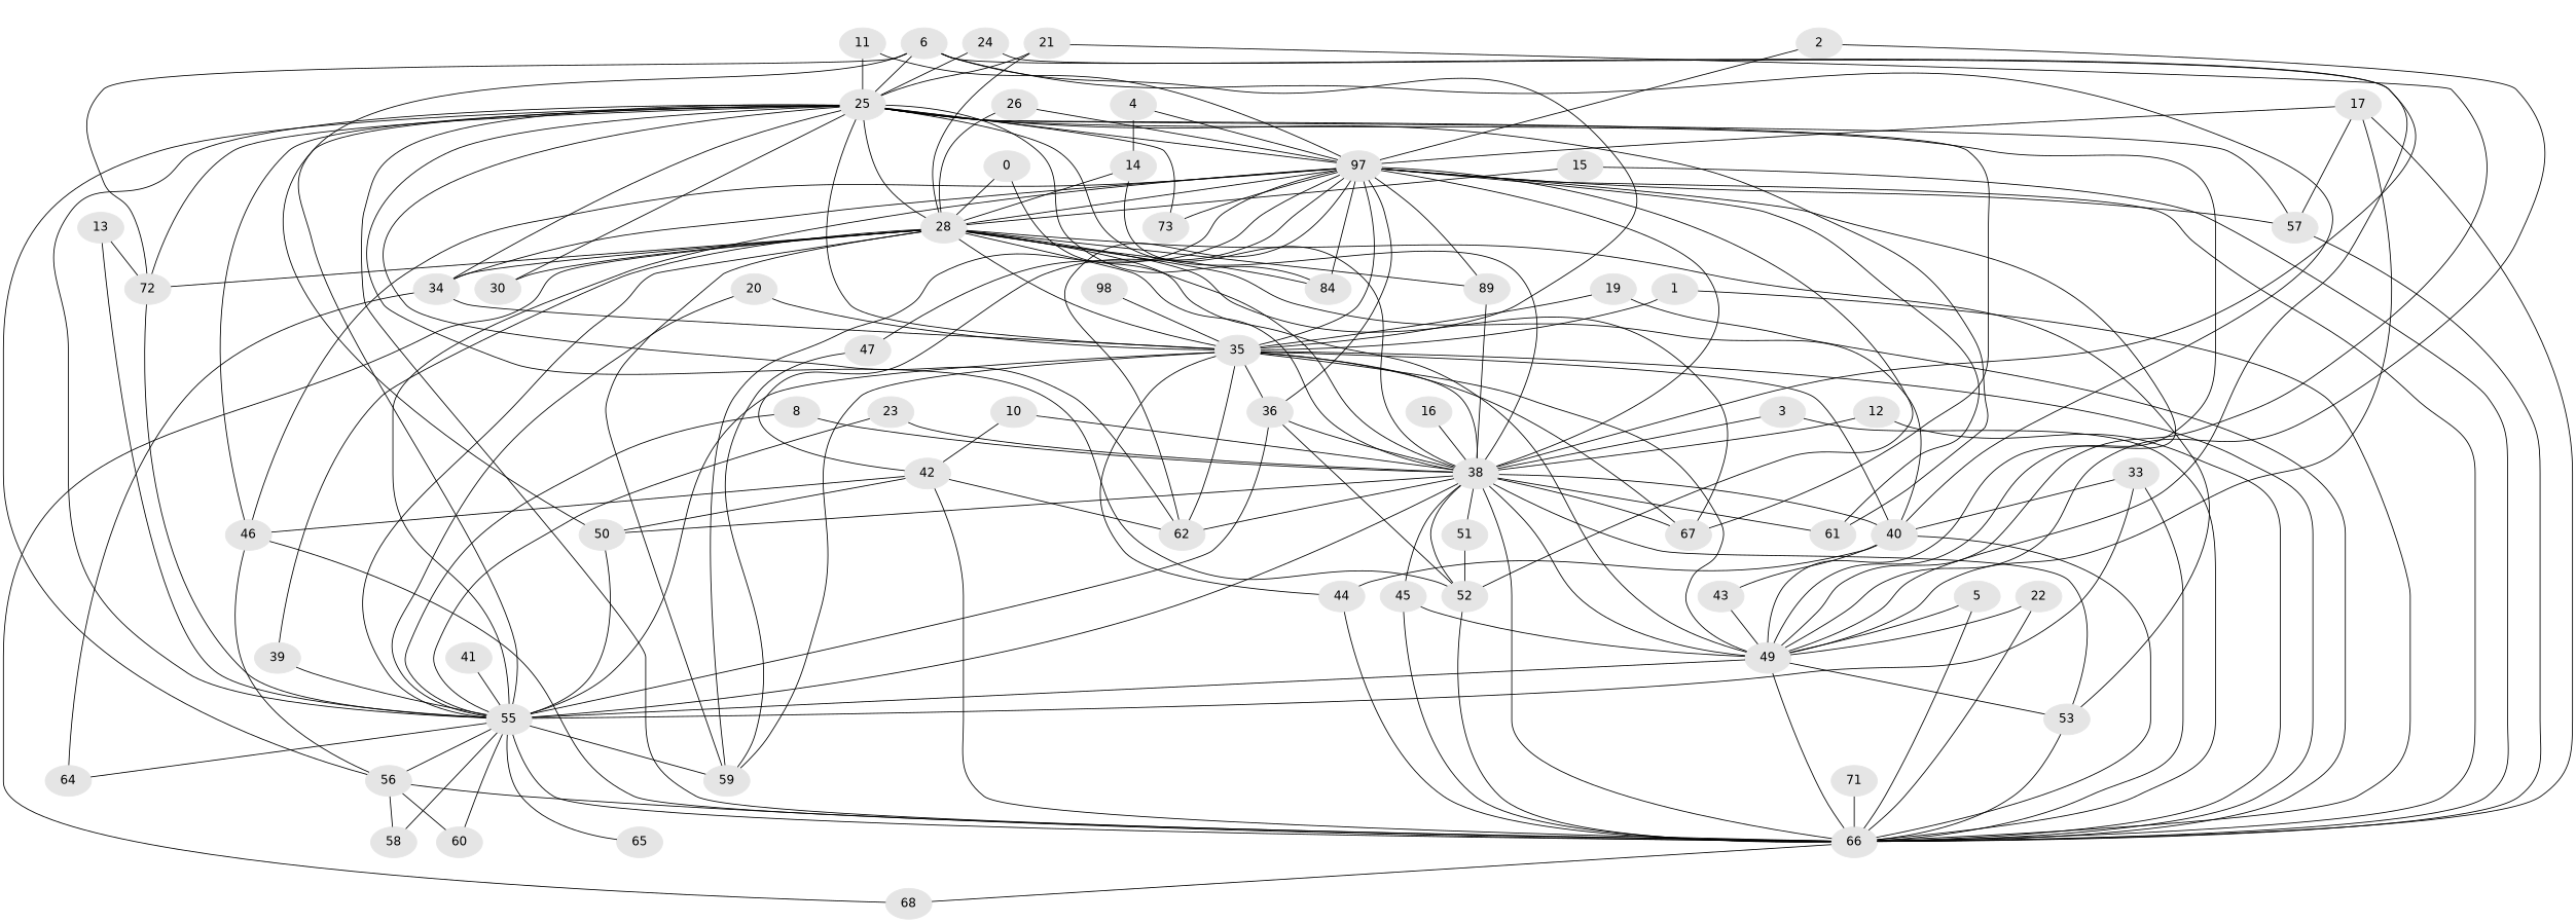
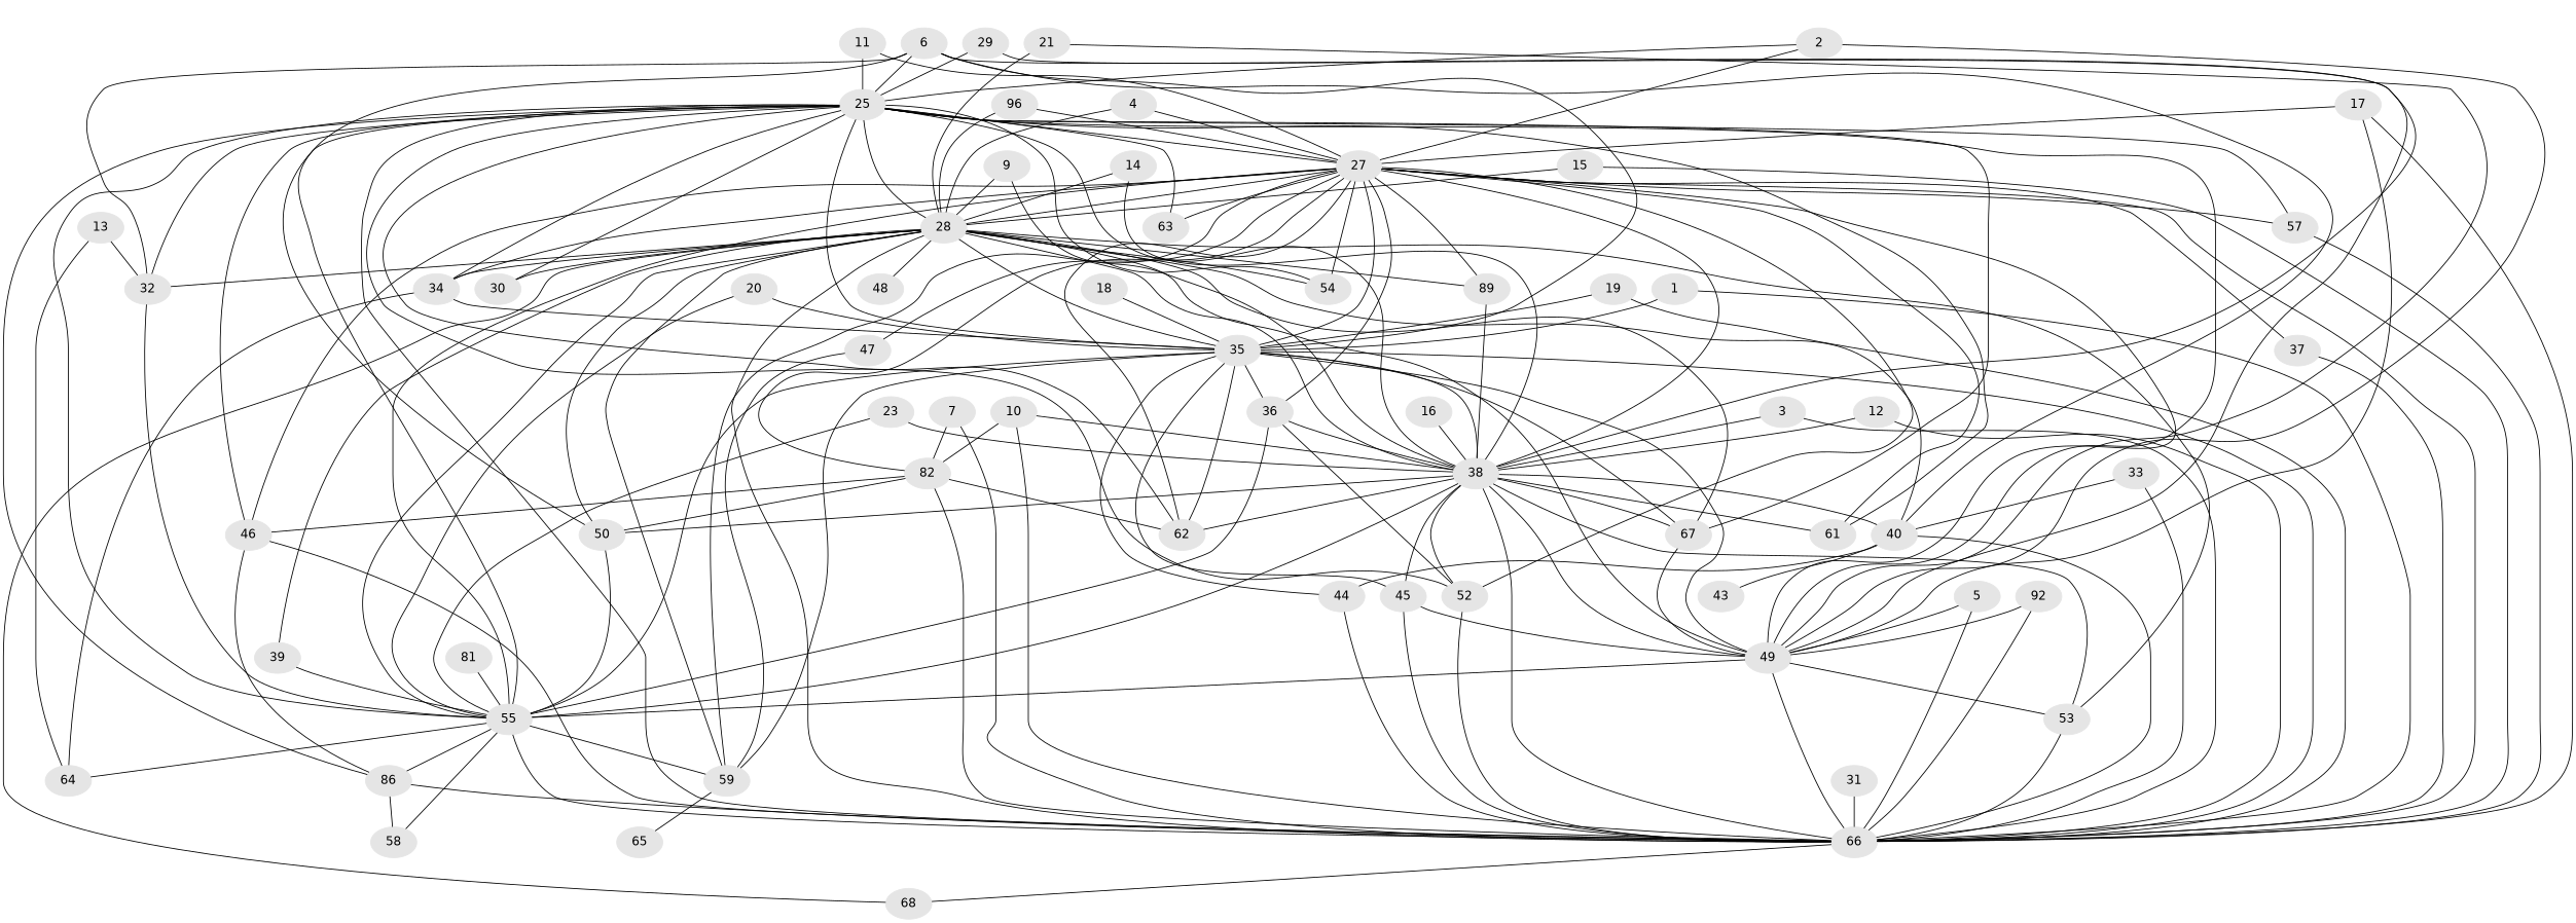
  graph {
    fontname="DejaVu Sans"
    node [color=gray90 fontname="DejaVu Sans" style=filled]
    edge [fontname="DejaVu Sans" weight=1.0]
    1
    35
    66
    49
    38
    40
    55
    62
    67
    36
    59
    44
    68
    2
    25
-   27 [label=97]
+   27
    28
-   32 [label=72]
+   32
    57
    30
    34
    46
    50
    52
-   54 [label=84]
-   56
+   54
+   56 [label=86]
    61
-   63 [label=73]
-   42
+   63
+   42 [label=82]
    n30 [label=89]
+   37
    47
    53
    3
    45
-   51
    4
    39
+   48
    5
    6
    43
    64
    58
-   60
    65
-   8
-   9 [label=0]
+   7
+   9
    10
    11
    12
    13
    14
    15
    16
    17
-   18 [label=98]
+   18
    19
    20
    21
-   22
+   22 [label=92]
    23
-   24
-   26
-   31 [label=71]
+   24 [label=29]
+   26 [label=96]
+   31
    33
-   41
+   41 [label=81]
    1 -- 35
    1 -- 66
    35 -- 66 [weight=2.0]
    35 -- 49
    35 -- 38 [weight=2.0]
-   35 -- 40
+   35 -- 45
    35 -- 55
    35 -- 62
    35 -- 67
    35 -- 36
    35 -- 59
    35 -- 44
    66 -- 68
    49 -- 66
    49 -- 55 [weight=2.0]
    49 -- 53
    38 -- 66 [weight=3.0]
    38 -- 49 [weight=2.0]
    38 -- 40
    38 -- 55 [weight=2.0]
    38 -- 62
    38 -- 67
    38 -- 50
    38 -- 52
    38 -- 61
    38 -- 53
    38 -- 45
-   38 -- 51
    40 -- 66
    40 -- 44
    40 -- 43
    55 -- 66 [weight=2.0]
    55 -- 59
    55 -- 56
    55 -- 64
    55 -- 58
-   55 -- 60
-   55 -- 65
+   59 -- 65
    36 -- 38
    36 -- 55
    36 -- 52
    44 -- 66
    2 -- 49
-   21 -- 25
+   2 -- 25
    2 -- 27
    25 -- 35 [weight=3.0]
    25 -- 66
    25 -- 49 [weight=2.0]
    25 -- 38 [weight=3.0]
    25 -- 55
    25 -- 62
    25 -- 67 [weight=2.0]
    25 -- 27 [weight=2.0]
    25 -- 28 [weight=2.0]
    25 -- 32
    25 -- 57
    25 -- 30
    25 -- 34
    25 -- 46
    25 -- 50
    25 -- 52
    25 -- 54
    25 -- 56 [weight=2.0]
    25 -- 61
    25 -- 63
    27 -- 35 [weight=3.0]
    27 -- 66 [weight=2.0]
    27 -- 49 [weight=2.0]
    27 -- 38 [weight=4.0]
    27 -- 55 [weight=2.0]
    27 -- 62
    27 -- 36
    27 -- 59
    27 -- 28 [weight=3.0]
    27 -- 57 [weight=2.0]
    27 -- 34 [weight=2.0]
    27 -- 46
    27 -- 52
    27 -- 54
    27 -- 61
    27 -- 63
    27 -- 42 [weight=2.0]
    27 -- n30
+   27 -- 37
    27 -- 47
    28 -- 35
+   28 -- 66
    28 -- 49
    28 -- 38 [weight=2.0]
    28 -- 40
    28 -- 55
    28 -- 67
    28 -- 59
    28 -- 68
    28 -- 32
    28 -- 30 [weight=2.0]
    28 -- 34
+   28 -- 50
    28 -- 54
    28 -- n30
    28 -- 53
    28 -- 39
+   28 -- 48 [weight=2.0]
    32 -- 55
    57 -- 66
    34 -- 35
    34 -- 64
    46 -- 66
    46 -- 56
    50 -- 55
    52 -- 66
    56 -- 66
    56 -- 58
-   56 -- 60
    42 -- 66
    42 -- 62
    42 -- 46
    42 -- 50
    n30 -- 38
+   37 -- 66
    47 -- 59
    53 -- 66
    3 -- 66
    3 -- 38
    45 -- 66
    45 -- 49
-   51 -- 52
    4 -- 27
-   4 -- 14
+   4 -- 28
    39 -- 55
    5 -- 66
    5 -- 49
    6 -- 35
    6 -- 49
    6 -- 40
    6 -- 55
    6 -- 25
    6 -- 32
-   43 -- 49
-   8 -- 38
-   8 -- 55
+   67 -- 49
+   7 -- 66
+   7 -- 42
    9 -- 38
    9 -- 28
+   10 -- 66
    10 -- 38
    10 -- 42
    11 -- 25
    11 -- 27
    12 -- 66
    12 -- 38
-   13 -- 55
+   13 -- 64
    13 -- 32
    14 -- 38
    14 -- 28
    15 -- 66
    15 -- 28
    16 -- 38
    17 -- 66
    17 -- 49
    17 -- 27
-   17 -- 57
    18 -- 35
    19 -- 35
    19 -- 66
    20 -- 35
    20 -- 55
    21 -- 49
    21 -- 28
    22 -- 66
    22 -- 49
    23 -- 38
    23 -- 55
    24 -- 38
    24 -- 25
    26 -- 27
    26 -- 28
    31 -- 66
    33 -- 66
    33 -- 40
-   33 -- 55
    41 -- 55
  }
